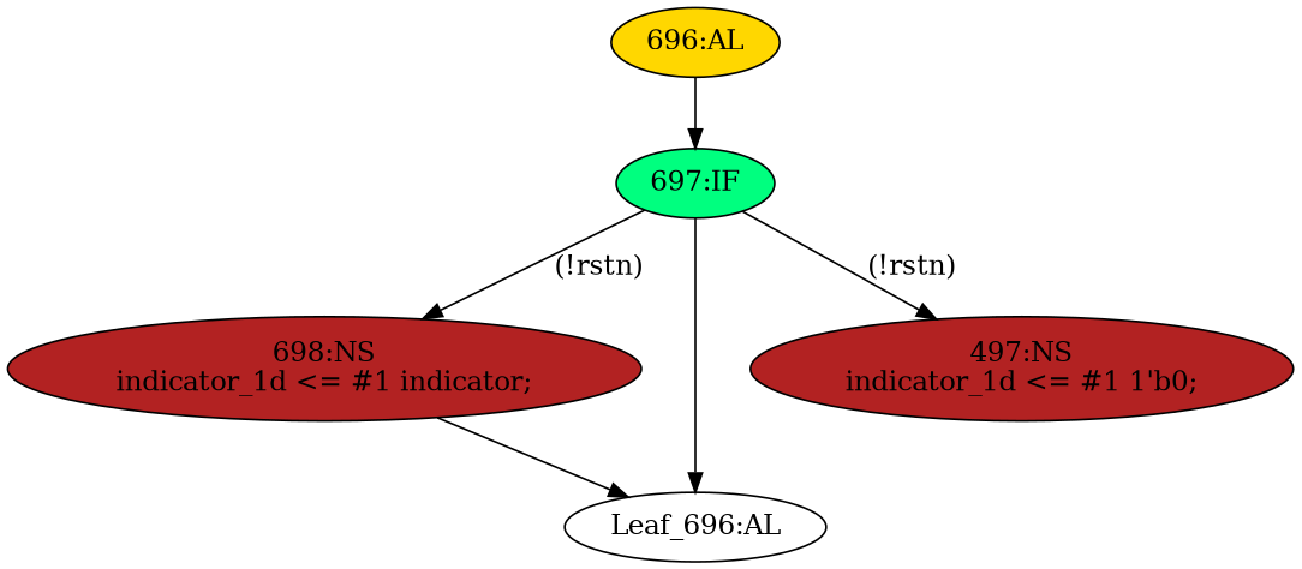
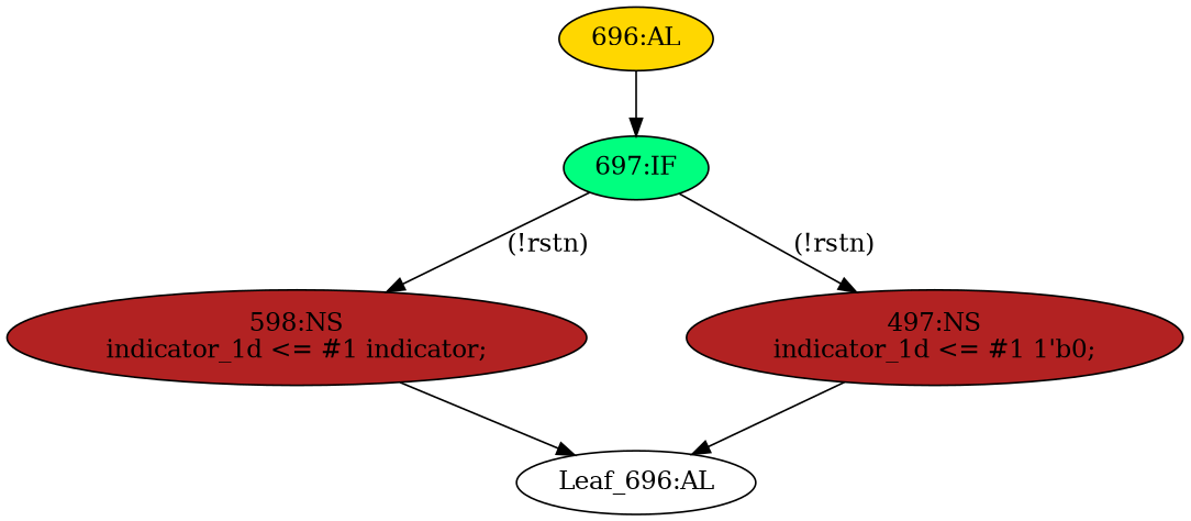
  strict digraph {
    node [fillcolor=firebrick statements="[]" style=filled typ=NonblockingSubstitution]
    edge [cond="[]" lineno=None]
-   n1 [ast="<pyverilog.vparser.ast.NonblockingSubstitution object at 0x7f0b055a4050>" label="698:NS\nindicator_1d <= #1 indicator;" statements="[<pyverilog.vparser.ast.NonblockingSubstitution object at 0x7f0b055a4050>]"]
+   n1 [ast="<pyverilog.vparser.ast.NonblockingSubstitution object at 0x7f0b055a4050>" label="598:NS\nindicator_1d <= #1 indicator;" statements="[<pyverilog.vparser.ast.NonblockingSubstitution object at 0x7f0b055a4050>]"]
    n2 [def_var="['indicator_1d']" label="Leaf_696:AL" fillcolor="" statements="" style="" typ=""]
    n3 [ast="<pyverilog.vparser.ast.IfStatement object at 0x7f0b053e0c50>" fillcolor=springgreen label="697:IF" typ=IfStatement]
    n4 [ast="<pyverilog.vparser.ast.NonblockingSubstitution object at 0x7f0b053e0d10>" label="497:NS\nindicator_1d <= #1 1'b0;" statements="[<pyverilog.vparser.ast.NonblockingSubstitution object at 0x7f0b053e0d10>]"]
    n5 [ast="<pyverilog.vparser.ast.Always object at 0x7f0b053e0690>" clk_sens=False fillcolor=gold label="696:AL" sens="['sclk', 'rstn']" typ=Always use_var="['indicator', 'rstn']"]
    n1 -> n2
    n3 -> n1 [cond="['rstn']" label="(!rstn)" lineno=697]
    n3 -> n4 [cond="['rstn']" label="(!rstn)" lineno=697]
-   n3 -> n2
+   n4 -> n2
    n5 -> n3
  }
